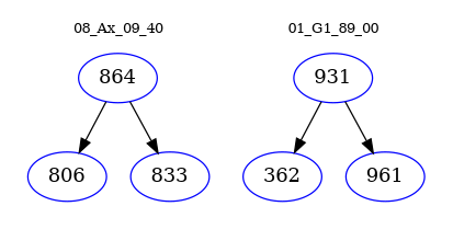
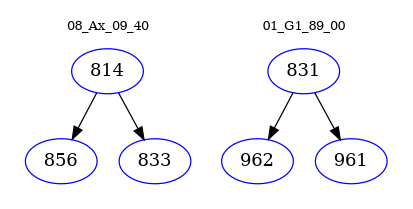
  digraph {
    node [color=blue]
    edge [color=black]
-   n1 [label=864]
-   n2 [label=806]
+   n1 [label=814]
+   n2 [label=856]
    n3 [label=833]
-   n4 [label=931]
-   n5 [label=362]
+   n4 [label=831]
+   n5 [label=962]
    n6 [label=961]
    subgraph cluster_1 {
      color=white
      fontsize=10
      label="08_Ax_09_40"
      n1
      n2
      n3
    }
    subgraph cluster_2 {
      color=white
      fontsize=10
      label="01_G1_89_00"
      n4
      n5
      n6
    }
    n1 -> n2
    n1 -> n3
    n4 -> n5
    n4 -> n6
  }
